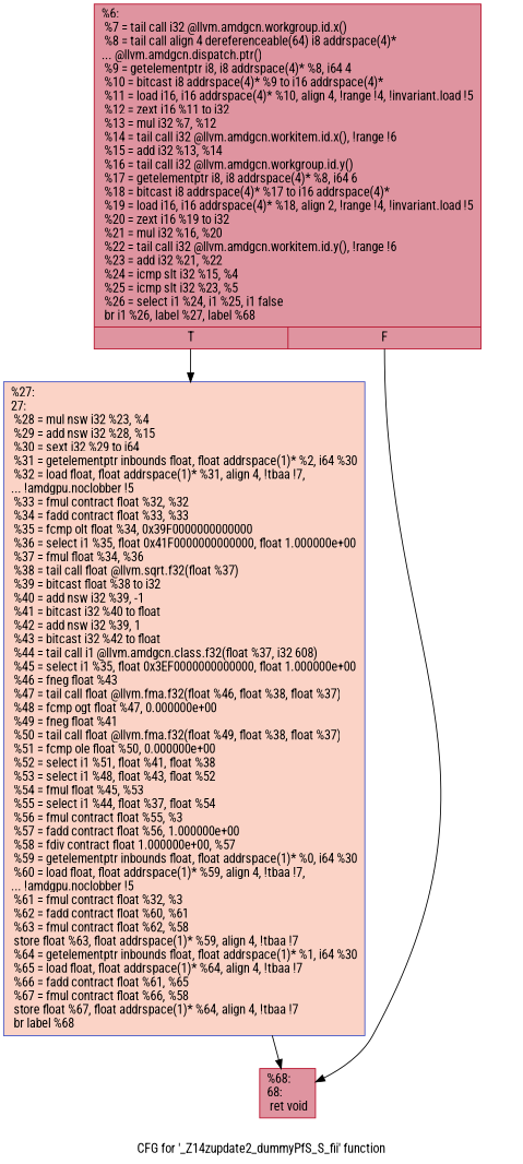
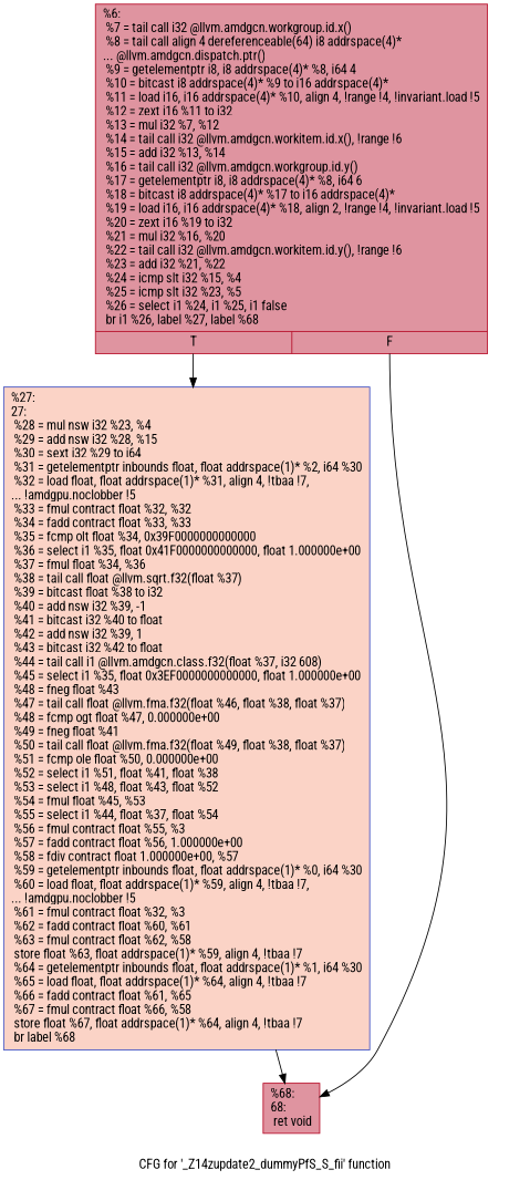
  digraph {
    label="CFG for '_Z14zupdate2_dummyPfS_S_fii' function"
    fontname="Roboto Condensed"
    node [color="#b70d28ff" fillcolor="#b70d2870" shape=record style=filled fontname="Roboto Condensed"]
    edge [fontname="Roboto Condensed"]
    n1 [label="{%6:\l  %7 = tail call i32 @llvm.amdgcn.workgroup.id.x()\l  %8 = tail call align 4 dereferenceable(64) i8 addrspace(4)*\l... @llvm.amdgcn.dispatch.ptr()\l  %9 = getelementptr i8, i8 addrspace(4)* %8, i64 4\l  %10 = bitcast i8 addrspace(4)* %9 to i16 addrspace(4)*\l  %11 = load i16, i16 addrspace(4)* %10, align 4, !range !4, !invariant.load !5\l  %12 = zext i16 %11 to i32\l  %13 = mul i32 %7, %12\l  %14 = tail call i32 @llvm.amdgcn.workitem.id.x(), !range !6\l  %15 = add i32 %13, %14\l  %16 = tail call i32 @llvm.amdgcn.workgroup.id.y()\l  %17 = getelementptr i8, i8 addrspace(4)* %8, i64 6\l  %18 = bitcast i8 addrspace(4)* %17 to i16 addrspace(4)*\l  %19 = load i16, i16 addrspace(4)* %18, align 2, !range !4, !invariant.load !5\l  %20 = zext i16 %19 to i32\l  %21 = mul i32 %16, %20\l  %22 = tail call i32 @llvm.amdgcn.workitem.id.y(), !range !6\l  %23 = add i32 %21, %22\l  %24 = icmp slt i32 %15, %4\l  %25 = icmp slt i32 %23, %5\l  %26 = select i1 %24, i1 %25, i1 false\l  br i1 %26, label %27, label %68\l|{<s0>T|<s1>F}}"]
-   n2 [color="#3d50c3ff" fillcolor="#f59c7d70" label="{%27:\l27:                                               \l  %28 = mul nsw i32 %23, %4\l  %29 = add nsw i32 %28, %15\l  %30 = sext i32 %29 to i64\l  %31 = getelementptr inbounds float, float addrspace(1)* %2, i64 %30\l  %32 = load float, float addrspace(1)* %31, align 4, !tbaa !7,\l... !amdgpu.noclobber !5\l  %33 = fmul contract float %32, %32\l  %34 = fadd contract float %33, %33\l  %35 = fcmp olt float %34, 0x39F0000000000000\l  %36 = select i1 %35, float 0x41F0000000000000, float 1.000000e+00\l  %37 = fmul float %34, %36\l  %38 = tail call float @llvm.sqrt.f32(float %37)\l  %39 = bitcast float %38 to i32\l  %40 = add nsw i32 %39, -1\l  %41 = bitcast i32 %40 to float\l  %42 = add nsw i32 %39, 1\l  %43 = bitcast i32 %42 to float\l  %44 = tail call i1 @llvm.amdgcn.class.f32(float %37, i32 608)\l  %45 = select i1 %35, float 0x3EF0000000000000, float 1.000000e+00\l  %46 = fneg float %43\l  %47 = tail call float @llvm.fma.f32(float %46, float %38, float %37)\l  %48 = fcmp ogt float %47, 0.000000e+00\l  %49 = fneg float %41\l  %50 = tail call float @llvm.fma.f32(float %49, float %38, float %37)\l  %51 = fcmp ole float %50, 0.000000e+00\l  %52 = select i1 %51, float %41, float %38\l  %53 = select i1 %48, float %43, float %52\l  %54 = fmul float %45, %53\l  %55 = select i1 %44, float %37, float %54\l  %56 = fmul contract float %55, %3\l  %57 = fadd contract float %56, 1.000000e+00\l  %58 = fdiv contract float 1.000000e+00, %57\l  %59 = getelementptr inbounds float, float addrspace(1)* %0, i64 %30\l  %60 = load float, float addrspace(1)* %59, align 4, !tbaa !7,\l... !amdgpu.noclobber !5\l  %61 = fmul contract float %32, %3\l  %62 = fadd contract float %60, %61\l  %63 = fmul contract float %62, %58\l  store float %63, float addrspace(1)* %59, align 4, !tbaa !7\l  %64 = getelementptr inbounds float, float addrspace(1)* %1, i64 %30\l  %65 = load float, float addrspace(1)* %64, align 4, !tbaa !7\l  %66 = fadd contract float %61, %65\l  %67 = fmul contract float %66, %58\l  store float %67, float addrspace(1)* %64, align 4, !tbaa !7\l  br label %68\l}"]
+   n2 [color="#3d50c3ff" fillcolor="#f59c7d70" label="{%27:\l27:                                               \l  %28 = mul nsw i32 %23, %4\l  %29 = add nsw i32 %28, %15\l  %30 = sext i32 %29 to i64\l  %31 = getelementptr inbounds float, float addrspace(1)* %2, i64 %30\l  %32 = load float, float addrspace(1)* %31, align 4, !tbaa !7,\l... !amdgpu.noclobber !5\l  %33 = fmul contract float %32, %32\l  %34 = fadd contract float %33, %33\l  %35 = fcmp olt float %34, 0x39F0000000000000\l  %36 = select i1 %35, float 0x41F0000000000000, float 1.000000e+00\l  %37 = fmul float %34, %36\l  %38 = tail call float @llvm.sqrt.f32(float %37)\l  %39 = bitcast float %38 to i32\l  %40 = add nsw i32 %39, -1\l  %41 = bitcast i32 %40 to float\l  %42 = add nsw i32 %39, 1\l  %43 = bitcast i32 %42 to float\l  %44 = tail call i1 @llvm.amdgcn.class.f32(float %37, i32 608)\l  %45 = select i1 %35, float 0x3EF0000000000000, float 1.000000e+00\l  %48 = fneg float %43\l  %47 = tail call float @llvm.fma.f32(float %46, float %38, float %37)\l  %48 = fcmp ogt float %47, 0.000000e+00\l  %49 = fneg float %41\l  %50 = tail call float @llvm.fma.f32(float %49, float %38, float %37)\l  %51 = fcmp ole float %50, 0.000000e+00\l  %52 = select i1 %51, float %41, float %38\l  %53 = select i1 %48, float %43, float %52\l  %54 = fmul float %45, %53\l  %55 = select i1 %44, float %37, float %54\l  %56 = fmul contract float %55, %3\l  %57 = fadd contract float %56, 1.000000e+00\l  %58 = fdiv contract float 1.000000e+00, %57\l  %59 = getelementptr inbounds float, float addrspace(1)* %0, i64 %30\l  %60 = load float, float addrspace(1)* %59, align 4, !tbaa !7,\l... !amdgpu.noclobber !5\l  %61 = fmul contract float %32, %3\l  %62 = fadd contract float %60, %61\l  %63 = fmul contract float %62, %58\l  store float %63, float addrspace(1)* %59, align 4, !tbaa !7\l  %64 = getelementptr inbounds float, float addrspace(1)* %1, i64 %30\l  %65 = load float, float addrspace(1)* %64, align 4, !tbaa !7\l  %66 = fadd contract float %61, %65\l  %67 = fmul contract float %66, %58\l  store float %67, float addrspace(1)* %64, align 4, !tbaa !7\l  br label %68\l}"]
    n3 [label="{%68:\l68:                                               \l  ret void\l}"]
    n1 -> n2 [tailport=s0]
    n1 -> n3 [tailport=s1]
    n2 -> n3
  }
